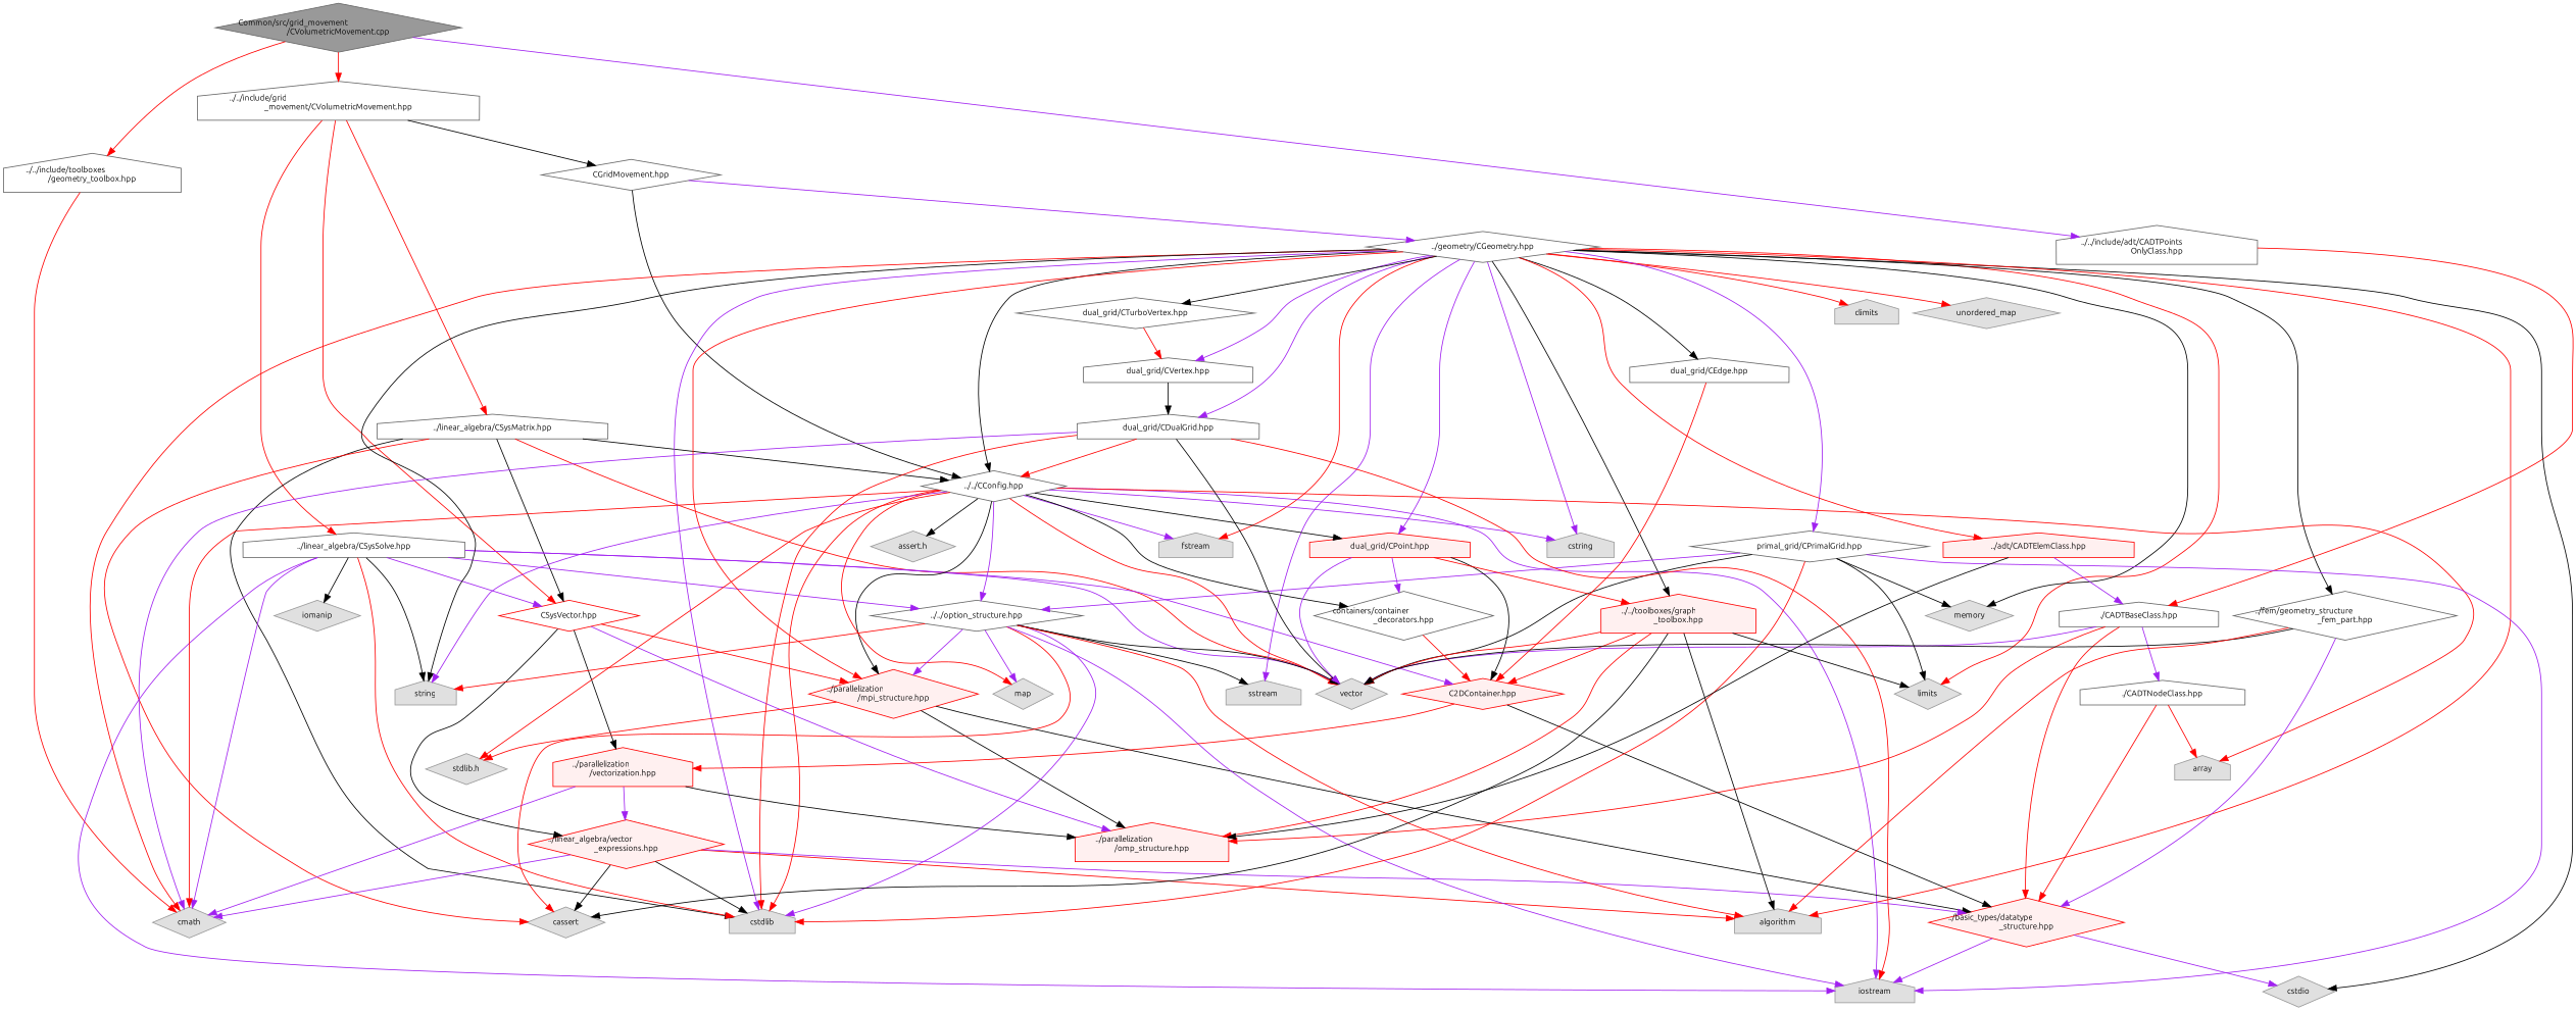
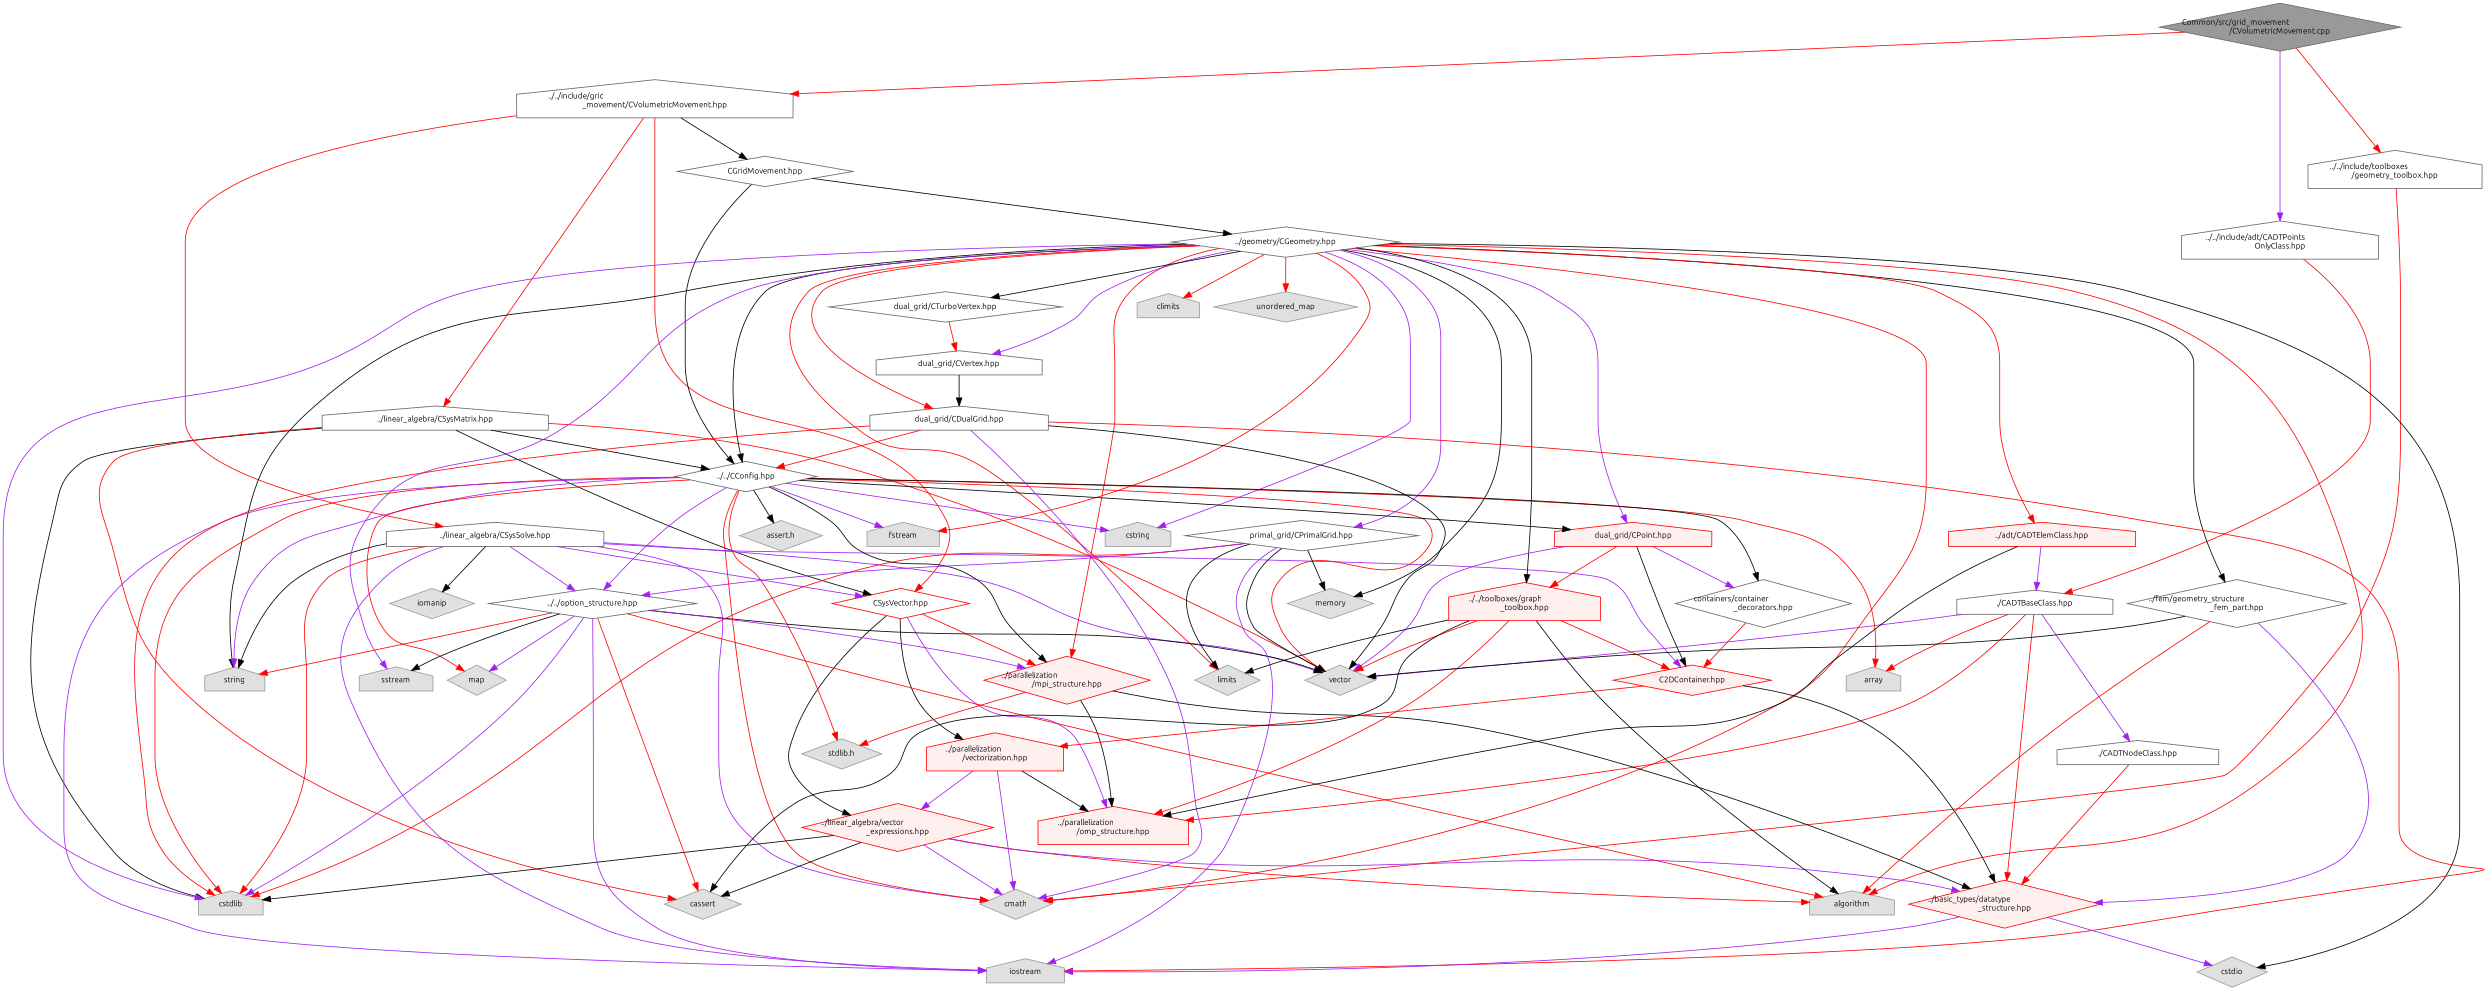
  digraph {
    fontname=Ubuntu
    node [color=grey60 fillcolor="#E0E0E0" fontname=Ubuntu fontsize=10 shape=diamond style=filled]
    edge [color=red fontname=Ubuntu fontsize=10 labelfontname=Helvetica labelfontsize=10 style=solid]
    n1 [color=gray40 fillcolor=grey60 fontcolor=black height=0.2 label="Common/src/grid_movement\l/CVolumetricMovement.cpp" width=0.4]
    n2 [color=grey40 fillcolor=white height=0.2 label="../../include/grid\l_movement/CVolumetricMovement.hpp" shape=house width=0.4]
    n3 [color=grey40 fillcolor=white height=0.2 label="../../include/adt/CADTPoints\lOnlyClass.hpp" shape=house width=0.4]
    n4 [color=grey40 fillcolor=white height=0.2 label="../../include/toolboxes\l/geometry_toolbox.hpp" shape=house width=0.4]
    n5 [color=grey40 fillcolor=white height=0.2 label="CGridMovement.hpp" width=0.4]
    n6 [color=grey40 fillcolor=white height=0.2 label="../linear_algebra/CSysMatrix.hpp" shape=house width=0.4]
    n7 [color=red fillcolor=white height=0.2 label="CSysVector.hpp" width=0.4]
    n8 [color=grey40 fillcolor=white height=0.2 label="../linear_algebra/CSysSolve.hpp" shape=house width=0.4]
    n9 [color=grey40 fillcolor=white height=0.2 label="./CADTBaseClass.hpp" shape=house width=0.4]
    n10 [height=0.2 label=cmath width=0.4]
    n11 [color=grey40 fillcolor=white height=0.2 label="../geometry/CGeometry.hpp" width=0.4]
    n12 [color=grey40 fillcolor=white height=0.2 label="../../CConfig.hpp" width=0.4]
    n13 [height=0.2 label=cstdlib shape=house width=0.4]
    n14 [height=0.2 label=vector width=0.4]
    n15 [height=0.2 label=cassert width=0.4]
    n16 [color=red fillcolor="#FFF0F0" height=0.2 label="../parallelization\l/mpi_structure.hpp" width=0.4]
    n17 [color=red fillcolor="#FFF0F0" height=0.2 label="../parallelization\l/omp_structure.hpp" shape=house width=0.4]
    n18 [color=red fillcolor="#FFF0F0" height=0.2 label="../parallelization\l/vectorization.hpp" shape=house width=0.4]
    n19 [color=red fillcolor="#FFF0F0" height=0.2 label="../linear_algebra/vector\l_expressions.hpp" width=0.4]
    n20 [height=0.2 label=string shape=house width=0.4]
    n21 [height=0.2 label=iostream shape=house width=0.4]
    n22 [color=grey40 fillcolor=white height=0.2 label="../../option_structure.hpp" width=0.4]
    n23 [color=red fillcolor="#FFF0F0" height=0.2 label="C2DContainer.hpp" width=0.4]
    n24 [height=0.2 label=iomanip width=0.4]
    n25 [height=0.2 label=limits width=0.4]
    n26 [height=0.2 label=cstdio width=0.4]
    n27 [height=0.2 label=fstream shape=house width=0.4]
    n28 [height=0.2 label=sstream shape=house width=0.4]
    n29 [height=0.2 label=algorithm shape=house width=0.4]
    n30 [height=0.2 label=cstring shape=house width=0.4]
    n31 [height=0.2 label=climits shape=house width=0.4]
    n32 [height=0.2 label=memory width=0.4]
    n33 [height=0.2 label=unordered_map width=0.4]
    n34 [color=grey40 fillcolor=white height=0.2 label="primal_grid/CPrimalGrid.hpp" width=0.4]
    n35 [color=grey40 fillcolor=white height=0.2 label="dual_grid/CDualGrid.hpp" shape=house width=0.4]
    n36 [color=red fillcolor="#FFF0F0" height=0.2 label="dual_grid/CPoint.hpp" shape=house width=0.4]
    n37 [color=red fillcolor="#FFF0F0" height=0.2 label="../../toolboxes/graph\l_toolbox.hpp" shape=house width=0.4]
-   n38 [color=grey40 fillcolor=white height=0.2 label="dual_grid/CEdge.hpp" shape=house width=0.4]
    n39 [color=grey40 fillcolor=white height=0.2 label="dual_grid/CVertex.hpp" shape=house width=0.4]
    n40 [color=grey40 fillcolor=white height=0.2 label="dual_grid/CTurboVertex.hpp" width=0.4]
    n41 [color=grey40 fillcolor=white height=0.2 label="../fem/geometry_structure\l_fem_part.hpp" width=0.4]
    n42 [color=red fillcolor="#FFF0F0" height=0.2 label="../adt/CADTElemClass.hpp" shape=house width=0.4]
    n43 [height=0.2 label="stdlib.h" width=0.4]
    n44 [height=0.2 label=map width=0.4]
    n45 [height=0.2 label=array shape=house width=0.4]
    n46 [height=0.2 label="assert.h" width=0.4]
    n47 [color=grey40 fillcolor=white height=0.2 label="containers/container\l_decorators.hpp" width=0.4]
    n48 [color=red fillcolor="#FFF0F0" height=0.2 label="../basic_types/datatype\l_structure.hpp" width=0.4]
    n49 [color=grey40 fillcolor=white height=0.2 label="./CADTNodeClass.hpp" shape=house width=0.4]
    n1 -> n2
    n1 -> n3 [color=purple]
    n1 -> n4
    n2 -> n5 [color=black]
    n2 -> n6
    n2 -> n7
    n2 -> n8
    n3 -> n9
    n4 -> n10
-   n5 -> n11 [color=purple]
+   n5 -> n11 [color=black]
    n5 -> n12 [color=black]
    n6 -> n7 [color=black]
    n6 -> n12 [color=black]
    n6 -> n13 [color=black]
    n6 -> n14
    n6 -> n15
    n7 -> n16
    n7 -> n17 [color=purple]
    n7 -> n18 [color=black]
    n7 -> n19 [color=black]
    n8 -> n7 [color=purple]
    n8 -> n10 [color=purple]
    n8 -> n13
    n8 -> n14 [color=purple]
    n8 -> n20 [color=black]
    n8 -> n21 [color=purple]
    n8 -> n22 [color=purple]
    n8 -> n23 [color=purple]
    n8 -> n24 [color=black]
    n9 -> n14 [color=purple]
    n9 -> n17
-   n49 -> n45
+   n9 -> n45
    n9 -> n48
    n9 -> n49 [color=purple]
    n11 -> n10
    n11 -> n12 [color=black]
    n11 -> n13 [color=purple]
    n11 -> n16
    n11 -> n20 [color=black]
    n11 -> n25
    n11 -> n26 [color=black]
    n11 -> n27
    n11 -> n28 [color=purple]
    n11 -> n29
    n11 -> n30 [color=purple]
    n11 -> n31
    n11 -> n32 [color=black]
    n11 -> n33
    n11 -> n34 [color=purple]
-   n11 -> n35 [color=purple]
+   n11 -> n35
    n11 -> n36 [color=purple]
    n11 -> n37 [color=black]
-   n11 -> n38 [color=black]
    n11 -> n39 [color=purple]
    n11 -> n40 [color=black]
    n11 -> n41 [color=black]
    n11 -> n42
    n12 -> n10
    n12 -> n13
    n12 -> n14
    n12 -> n16 [color=black]
    n12 -> n20 [color=purple]
    n12 -> n21 [color=purple]
    n12 -> n22 [color=purple]
    n12 -> n27 [color=purple]
    n12 -> n30 [color=purple]
    n12 -> n36 [color=black]
    n12 -> n43
    n12 -> n44
    n12 -> n45
    n12 -> n46 [color=black]
    n12 -> n47 [color=black]
    n16 -> n17 [color=black]
    n16 -> n43
    n16 -> n48 [color=black]
    n18 -> n10 [color=purple]
    n18 -> n17 [color=black]
    n18 -> n19 [color=purple]
    n19 -> n10 [color=purple]
    n19 -> n13 [color=black]
    n19 -> n15 [color=black]
    n19 -> n29
    n19 -> n48 [color=purple]
    n22 -> n13 [color=purple]
    n22 -> n14 [color=black]
    n22 -> n15
    n22 -> n16 [color=purple]
    n22 -> n20
    n22 -> n21 [color=purple]
    n22 -> n28 [color=black]
    n22 -> n29
    n22 -> n44 [color=purple]
    n23 -> n18
    n23 -> n48 [color=black]
    n34 -> n13
    n34 -> n14 [color=black]
    n34 -> n21 [color=purple]
    n34 -> n22 [color=purple]
    n34 -> n25 [color=black]
    n34 -> n32 [color=black]
    n35 -> n10 [color=purple]
    n35 -> n12
    n35 -> n13
    n35 -> n14 [color=black]
    n35 -> n21
    n36 -> n14 [color=purple]
    n36 -> n23 [color=black]
    n36 -> n37
    n36 -> n47 [color=purple]
    n37 -> n14
    n37 -> n15 [color=black]
    n37 -> n17
    n37 -> n23
    n37 -> n25 [color=black]
    n37 -> n29 [color=black]
-   n38 -> n23
    n39 -> n35 [color=black]
    n40 -> n39
    n41 -> n14 [color=black]
    n41 -> n29
    n41 -> n48 [color=purple]
    n42 -> n9 [color=purple]
    n42 -> n17 [color=black]
    n47 -> n23
    n48 -> n21 [color=purple]
    n48 -> n26 [color=purple]
    n49 -> n48
  }
